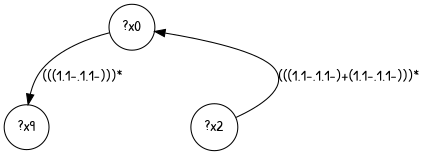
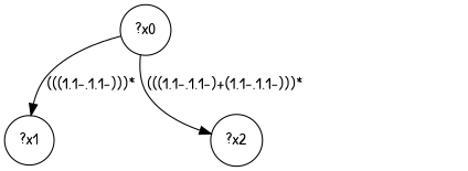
  digraph {
    fontname="Patrick Hand"
    node [fontname="Patrick Hand" shape=circle]
    edge [fontname="Patrick Hand"]
    n1 [label="?x0"]
-   n2 [label="?x9"]
+   n2 [label="?x1"]
    n3 [label="?x2"]
    n1 -> n2 [label="(((1.1-.1.1-)))*"]
-   n3 -> n1 [label="(((1.1-.1.1-)+(1.1-.1.1-)))*"]
+   n1 -> n3 [label="(((1.1-.1.1-)+(1.1-.1.1-)))*"]
  }
